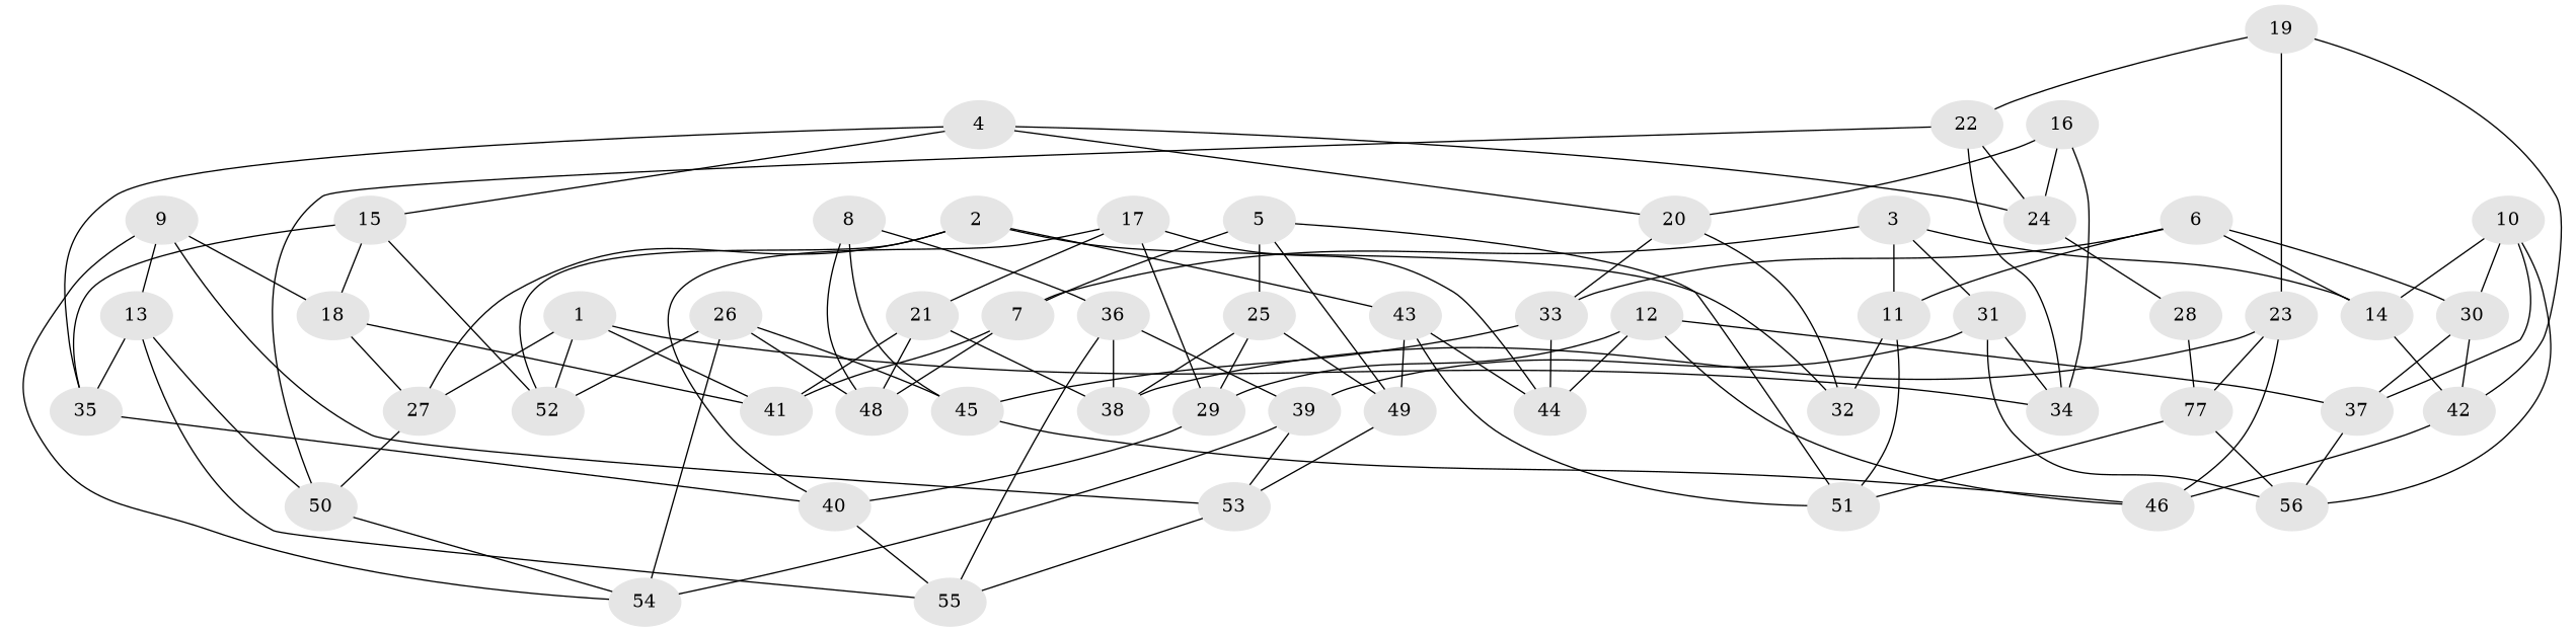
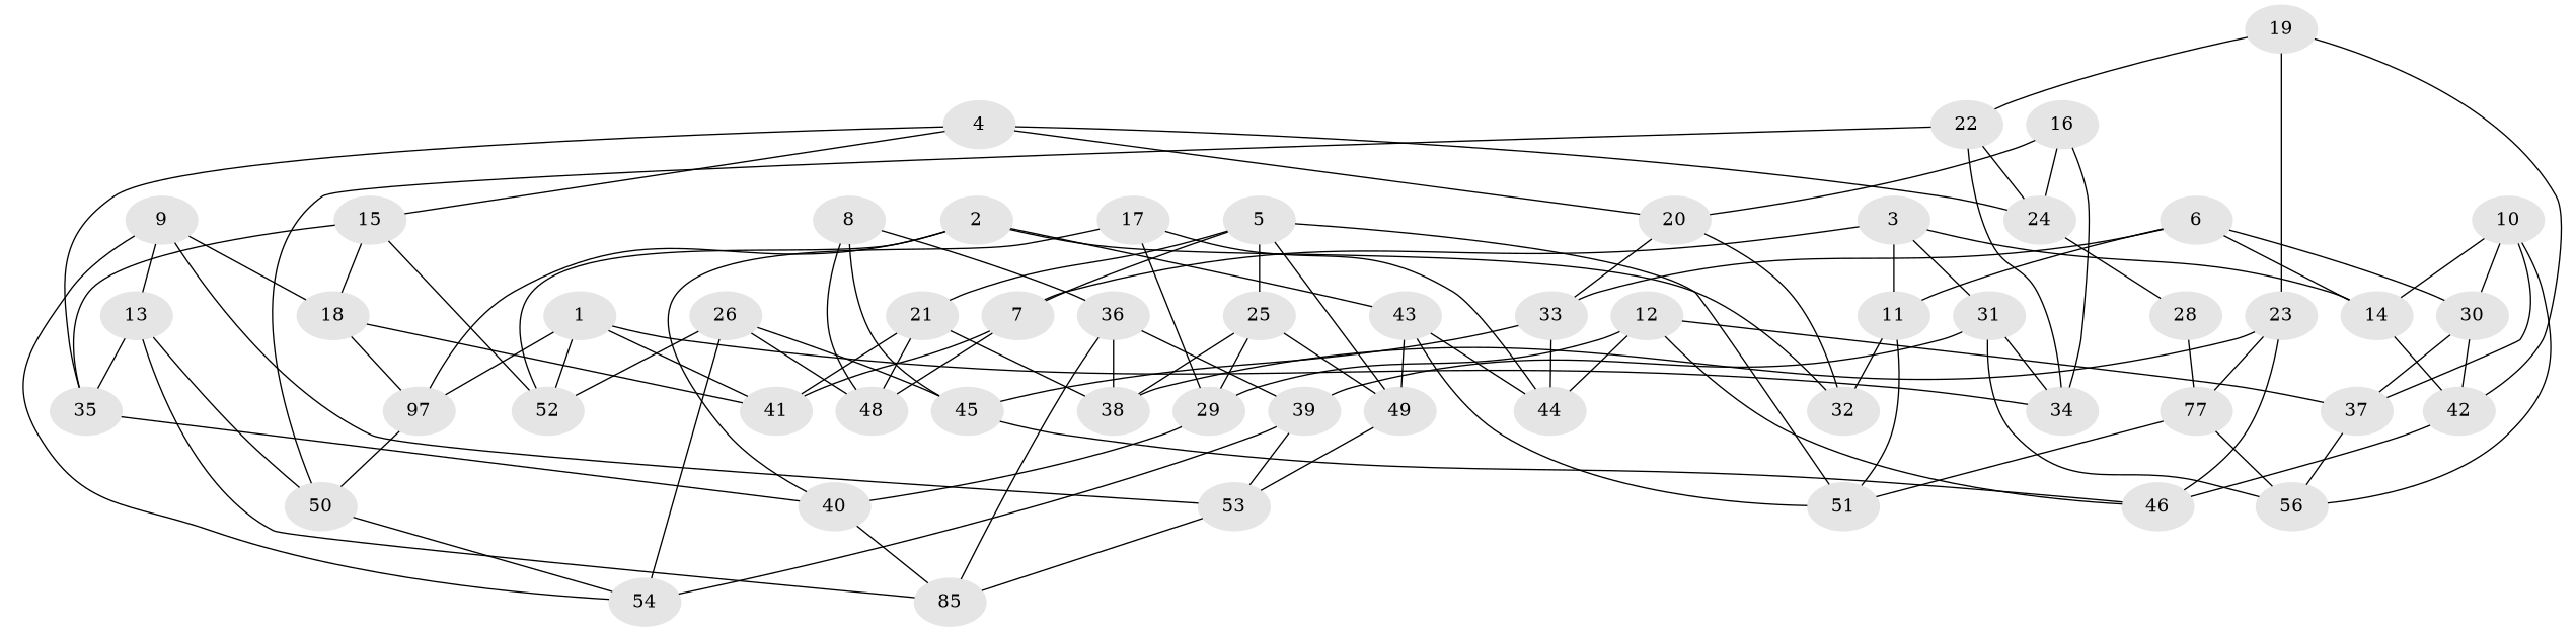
  graph {
    node [color=gray90 style=filled]
    1
-   27
+   27 [label=97]
    34
    41
    52
    50
    2
    32
    43
    49
    51
    44
    3
    7
    11
    14
    31
    48
    42
    56
    39
    4
    15
    20
    24
    35
    18
    33
    28
    40
    5
    25
    29
    38
    53
    6
    30
    37
    45
    8
    36
    n42 [label=77]
-   55
+   55 [label=85]
    46
    9
    13
    54
    10
    12
    16
    19
    22
    23
    17
    21
    26
    1 -- 27
    1 -- 34
    1 -- 41
    1 -- 52
    27 -- 50
    50 -- 54
    2 -- 27
    2 -- 52
    2 -- 32
    2 -- 43
    43 -- 49
    43 -- 51
    43 -- 44
    49 -- 53
    3 -- 7
    3 -- 11
    3 -- 14
    3 -- 31
    7 -- 41
    7 -- 48
    11 -- 32
    11 -- 51
    14 -- 42
    31 -- 34
    31 -- 56
    31 -- 39
    42 -- 46
    39 -- 53
    39 -- 54
    4 -- 15
    4 -- 20
    4 -- 24
    4 -- 35
    15 -- 52
    15 -- 35
    15 -- 18
    20 -- 32
    20 -- 33
    24 -- 28
    35 -- 40
    18 -- 27
    18 -- 41
    33 -- 44
    33 -- 45
    28 -- n42
    40 -- 55
    5 -- 49
    5 -- 51
    5 -- 7
    5 -- 25
    25 -- 49
    25 -- 29
    25 -- 38
    29 -- 40
    53 -- 55
    6 -- 11
    6 -- 14
    6 -- 33
    6 -- 30
    30 -- 42
    30 -- 37
    37 -- 56
    45 -- 46
    8 -- 48
    8 -- 45
    8 -- 36
    36 -- 39
    36 -- 38
    36 -- 55
    n42 -- 51
    n42 -- 56
    9 -- 18
    9 -- 53
    9 -- 13
    9 -- 54
    13 -- 50
    13 -- 35
    13 -- 55
    10 -- 14
    10 -- 56
    10 -- 30
    10 -- 37
    12 -- 44
    12 -- 29
    12 -- 37
    12 -- 46
    16 -- 34
    16 -- 20
    16 -- 24
    19 -- 42
    19 -- 22
    19 -- 23
    22 -- 34
    22 -- 50
    22 -- 24
    23 -- 38
    23 -- n42
    23 -- 46
    17 -- 44
    17 -- 40
    17 -- 29
-   17 -- 21
+   5 -- 21
    21 -- 41
    21 -- 48
    21 -- 38
    26 -- 52
    26 -- 48
    26 -- 45
    26 -- 54
  }
